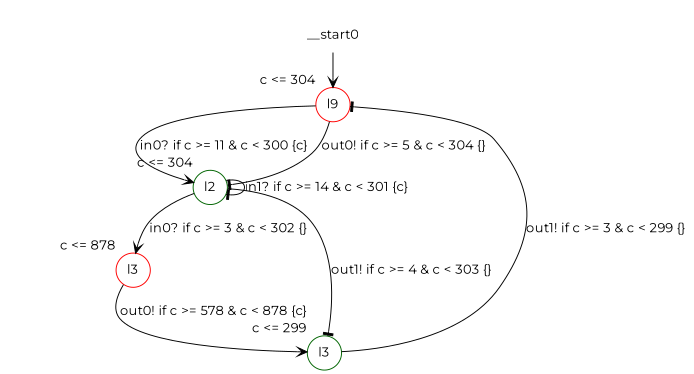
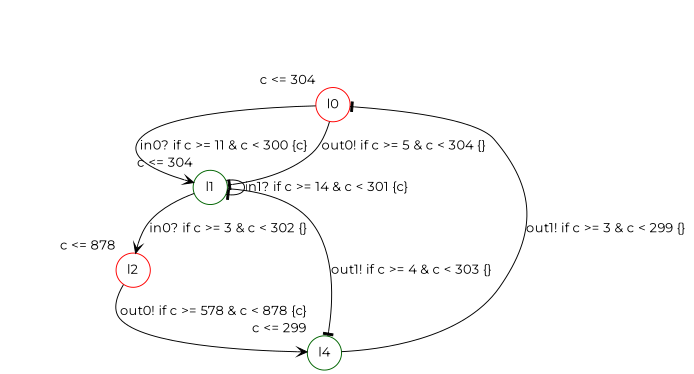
  digraph {
    fontname=Montserrat
    node [color=darkgreen fontname=Montserrat shape=circle margin=0 xlabel="c <= 304"]
    edge [arrowhead=vee fontname=Montserrat]
-   __start0 [shape=none margin="" xlabel=""]
-   n2 [color=red label=l9]
-   n3 [label=l2]
-   n4 [color=red label=l3 xlabel="c <= 878"]
-   n5 [label=l3 xlabel="c <= 299"]
-   __start0 -> n2
+   n2 [color=red label=l0]
+   n3 [label=l1]
+   n4 [color=red label=l2 xlabel="c <= 878"]
+   n5 [label=l4 xlabel="c <= 299"]
    n2 -> n3 [label="in0? if c >= 11 & c < 300 {c} "]
    n2 -> n3 [arrowhead=tee label="out0! if c >= 5 & c < 304 {} "]
    n3 -> n3 [arrowhead=tee label="in1? if c >= 14 & c < 301 {c} "]
    n3 -> n4 [label="in0? if c >= 3 & c < 302 {} "]
    n3 -> n5 [arrowhead=tee label="out1! if c >= 4 & c < 303 {} "]
    n4 -> n5 [label="out0! if c >= 578 & c < 878 {c} "]
    n5 -> n2 [arrowhead=tee label="out1! if c >= 3 & c < 299 {} "]
  }
